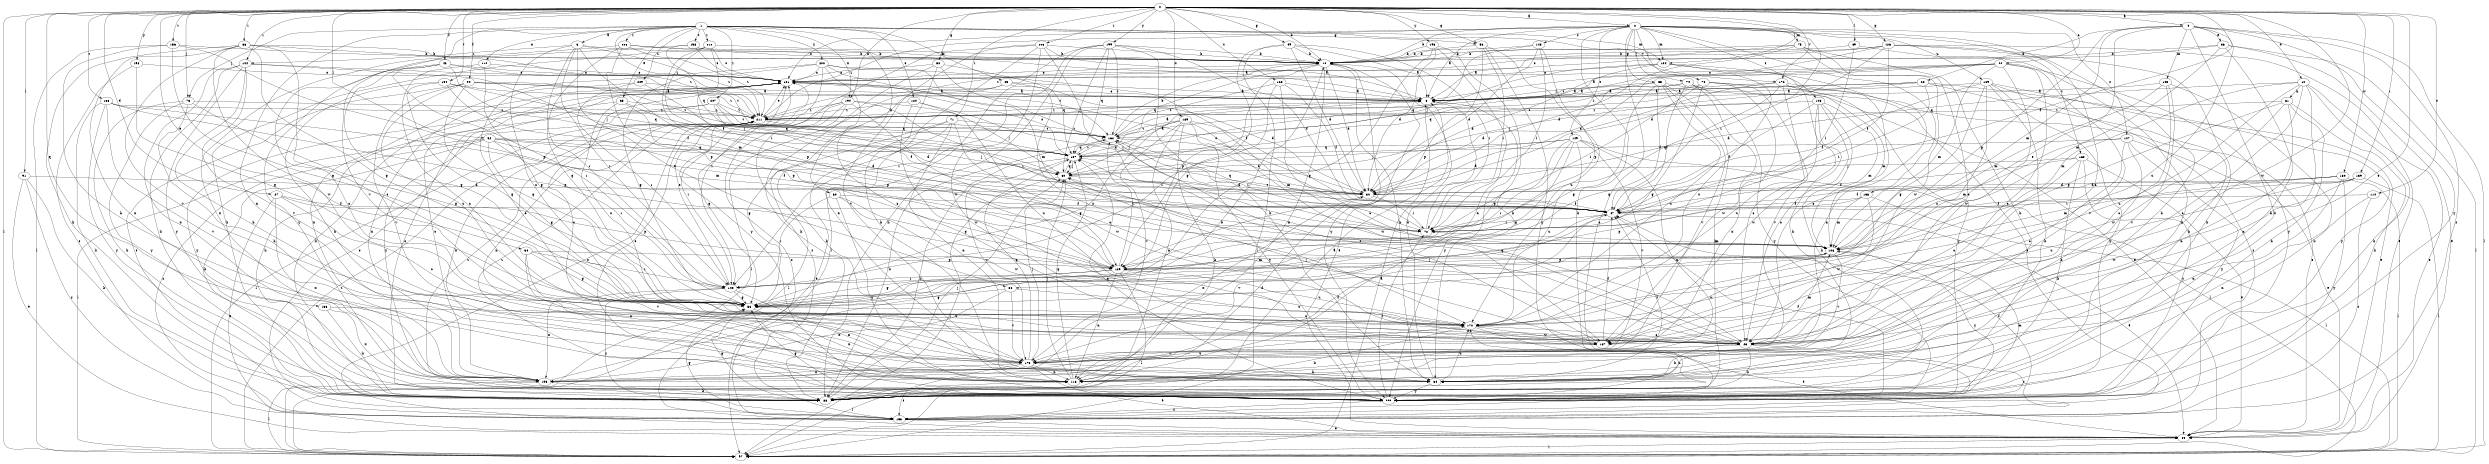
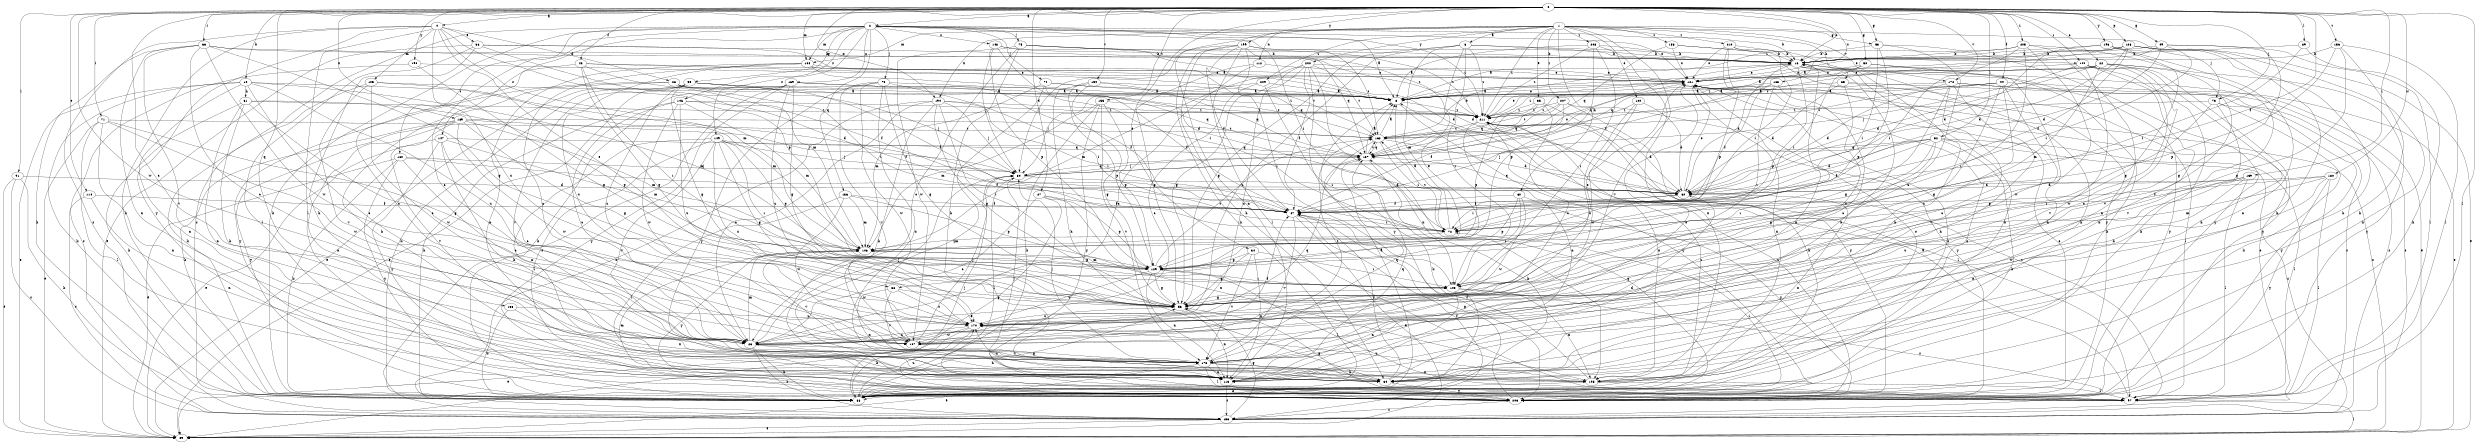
  strict digraph {
    0
    2
    4
    10
    16
    22
    23
    27
    34
    43
    44
    47
    49
    50
    53
    66
    71
    73
    89
    91
    n21 [label=52]
    97
    104
    114
    126
    133
    139
    144
    154
    155
    156
    168
    172
    180
    187
    189
    194
    196
    198
    199
    205
    211
    8
    55
    72
    74
    75
    78
    88
    121
    136
    146
    147
    148
    149
    153
    160
    169
    28
    36
    38
    105
    106
    129
    170
    203
    113
    30
    39
    61
    64
    137
    178
    80
    195
    56
    145
    162
    1
    6
    35
    60
    85
    112
    120
    158
    200
    207
    208
    209
    210
    0 -> 2 [label=a]
    0 -> 4 [label=a]
    0 -> 10 [label=b]
    0 -> 16 [label=b]
    0 -> 22 [label=c]
    0 -> 23 [label=c]
    0 -> 27 [label=d]
    0 -> 34 [label=e]
    0 -> 43 [label=f]
    0 -> 44 [label=f]
    0 -> 47 [label=f]
    0 -> 49 [label=g]
    0 -> 50 [label=g]
    0 -> 53 [label=g]
    0 -> 66 [label=i]
    0 -> 71 [label=i]
    0 -> 73 [label=j]
    0 -> 89 [label=l]
    0 -> 91 [label=l]
    0 -> n21 [label=l]
    0 -> 97 [label=l]
    0 -> 104 [label=m]
    0 -> 114 [label=o]
    0 -> 126 [label=p]
    0 -> 133 [label=q]
    0 -> 139 [label=r]
    0 -> 144 [label=r]
    0 -> 154 [label=t]
    0 -> 155 [label=t]
    0 -> 156 [label=t]
    0 -> 168 [label=u]
    0 -> 172 [label=v]
    0 -> 180 [label=w]
    0 -> 187 [label=w]
    0 -> 189 [label=x]
    0 -> 194 [label=x]
    0 -> 196 [label=y]
    0 -> 198 [label=y]
    0 -> 199 [label=y]
    0 -> 205 [label=z]
    2 -> 16 [label=b]
    2 -> 23 [label=c]
    2 -> 104 [label=m]
    2 -> 211 [label=z]
    2 -> 8 [label=a]
    2 -> 55 [label=g]
    2 -> 72 [label=i]
    2 -> 74 [label=j]
    2 -> 75 [label=j]
    2 -> 78 [label=j]
    2 -> 88 [label=k]
    2 -> 121 [label=o]
    2 -> 136 [label=q]
    2 -> 146 [label=s]
    2 -> 147 [label=s]
    2 -> 148 [label=s]
    2 -> 149 [label=s]
    2 -> 153 [label=s]
    2 -> 160 [label=t]
    2 -> 169 [label=u]
    4 -> 97 [label=l]
    4 -> 88 [label=k]
    4 -> 153 [label=s]
    4 -> 28 [label=d]
    4 -> 36 [label=e]
    4 -> 38 [label=e]
    4 -> 105 [label=m]
    4 -> 106 [label=m]
    4 -> 129 [label=p]
    4 -> 170 [label=u]
    4 -> 203 [label=y]
    10 -> 23 [label=c]
    10 -> 88 [label=k]
    10 -> 106 [label=m]
    10 -> 170 [label=u]
    10 -> 113 [label=n]
    10 -> 30 [label=d]
    10 -> 39 [label=e]
    10 -> 61 [label=h]
    16 -> 121 [label=o]
    16 -> 129 [label=p]
    16 -> 203 [label=y]
    16 -> 113 [label=n]
    16 -> 30 [label=d]
    16 -> 39 [label=e]
    16 -> 64 [label=h]
    16 -> 137 [label=q]
    22 -> 23 [label=c]
    22 -> 187 [label=w]
    22 -> 211 [label=z]
    22 -> 8 [label=a]
    22 -> 121 [label=o]
    22 -> 106 [label=m]
    22 -> 203 [label=y]
    22 -> 30 [label=d]
    22 -> 178 [label=v]
    23 -> 88 [label=k]
    23 -> 153 [label=s]
    23 -> 106 [label=m]
    23 -> 64 [label=h]
    23 -> 137 [label=q]
    23 -> 178 [label=v]
    23 -> 80 [label=j]
    27 -> 23 [label=c]
    27 -> 47 [label=f]
    27 -> 129 [label=p]
    27 -> 39 [label=e]
    27 -> 195 [label=x]
    34 -> 129 [label=p]
    34 -> 113 [label=n]
    34 -> 178 [label=v]
    34 -> 56 [label=g]
    34 -> 145 [label=r]
    43 -> 23 [label=c]
    43 -> 47 [label=f]
    43 -> 121 [label=o]
    43 -> 56 [label=g]
    43 -> 145 [label=r]
    43 -> 162 [label=t]
    44 -> 211 [label=z]
    44 -> 8 [label=a]
    44 -> 153 [label=s]
    44 -> 170 [label=u]
    44 -> 178 [label=v]
    44 -> 56 [label=g]
    44 -> 162 [label=t]
    47 -> 72 [label=i]
    47 -> 39 [label=e]
    47 -> 178 [label=v]
    49 -> 16 [label=b]
    49 -> 97 [label=l]
    49 -> 8 [label=a]
    49 -> 72 [label=i]
    49 -> 30 [label=d]
    49 -> 56 [label=g]
    50 -> 72 [label=i]
    50 -> 88 [label=k]
    50 -> 121 [label=o]
    50 -> 64 [label=h]
    50 -> 137 [label=q]
    53 -> 16 [label=b]
    53 -> 72 [label=i]
    53 -> 129 [label=p]
    53 -> 170 [label=u]
    53 -> 203 [label=y]
    66 -> 16 [label=b]
    66 -> 23 [label=c]
    66 -> 187 [label=w]
    66 -> 211 [label=z]
    66 -> 88 [label=k]
    66 -> 113 [label=n]
    66 -> 178 [label=v]
    66 -> 56 [label=g]
    71 -> 97 [label=l]
    71 -> 187 [label=w]
    71 -> 113 [label=n]
    71 -> 39 [label=e]
    71 -> 56 [label=g]
    71 -> 162 [label=t]
    73 -> 211 [label=z]
    73 -> 88 [label=k]
    73 -> 203 [label=y]
    73 -> 64 [label=h]
    73 -> 56 [label=g]
    89 -> 16 [label=b]
    89 -> 72 [label=i]
    89 -> 88 [label=k]
    91 -> 88 [label=k]
    91 -> 153 [label=s]
    91 -> 30 [label=d]
    91 -> 39 [label=e]
    n21 -> 47 [label=f]
    n21 -> 97 [label=l]
    n21 -> 88 [label=k]
    n21 -> 153 [label=s]
    n21 -> 30 [label=d]
    n21 -> 137 [label=q]
    n21 -> 80 [label=j]
    n21 -> 56 [label=g]
    n21 -> 145 [label=r]
    97 -> 211 [label=z]
    97 -> 8 [label=a]
    104 -> 23 [label=c]
    104 -> 121 [label=o]
    104 -> 170 [label=u]
    104 -> 113 [label=n]
    104 -> 30 [label=d]
    104 -> 137 [label=q]
    114 -> 47 [label=f]
    114 -> 153 [label=s]
    114 -> 113 [label=n]
    126 -> 16 [label=b]
    126 -> 47 [label=f]
    126 -> 88 [label=k]
    126 -> 121 [label=o]
    126 -> 30 [label=d]
    126 -> 39 [label=e]
    126 -> 64 [label=h]
    126 -> 162 [label=t]
    133 -> 88 [label=k]
    133 -> 170 [label=u]
    133 -> 195 [label=x]
    139 -> 97 [label=l]
    139 -> 187 [label=w]
    139 -> 72 [label=i]
    139 -> 170 [label=u]
    139 -> 30 [label=d]
    144 -> 88 [label=k]
    144 -> 121 [label=o]
    144 -> 203 [label=y]
    144 -> 64 [label=h]
    144 -> 178 [label=v]
    144 -> 80 [label=j]
    144 -> 195 [label=x]
    154 -> 8 [label=a]
    154 -> 129 [label=p]
    154 -> 64 [label=h]
    154 -> 137 [label=q]
    154 -> 56 [label=g]
    155 -> 211 [label=z]
    155 -> 88 [label=k]
    155 -> 106 [label=m]
    155 -> 129 [label=p]
    155 -> 203 [label=y]
    155 -> 178 [label=v]
    156 -> 16 [label=b]
    156 -> 97 [label=l]
    156 -> 129 [label=p]
    156 -> 64 [label=h]
    156 -> 56 [label=g]
    168 -> 23 [label=c]
    168 -> 47 [label=f]
    168 -> 8 [label=a]
    168 -> 145 [label=r]
    168 -> 162 [label=t]
    172 -> 23 [label=c]
    172 -> 8 [label=a]
    172 -> 153 [label=s]
    172 -> 30 [label=d]
    172 -> 39 [label=e]
    172 -> 64 [label=h]
    172 -> 56 [label=g]
    180 -> 47 [label=f]
    180 -> 97 [label=l]
    180 -> 106 [label=m]
    180 -> 203 [label=y]
    180 -> 113 [label=n]
    180 -> 30 [label=d]
    187 -> 47 [label=f]
    187 -> 80 [label=j]
    187 -> 162 [label=t]
    189 -> 187 [label=w]
    189 -> 88 [label=k]
    189 -> 106 [label=m]
    189 -> 203 [label=y]
    189 -> 113 [label=n]
    189 -> 178 [label=v]
    189 -> 80 [label=j]
    189 -> 56 [label=g]
    189 -> 162 [label=t]
    194 -> 23 [label=c]
    194 -> 211 [label=z]
    194 -> 72 [label=i]
    194 -> 153 [label=s]
    194 -> 64 [label=h]
    194 -> 80 [label=j]
    194 -> 56 [label=g]
    194 -> 145 [label=r]
    196 -> 16 [label=b]
    196 -> 113 [label=n]
    196 -> 30 [label=d]
    196 -> 64 [label=h]
    196 -> 56 [label=g]
    198 -> 121 [label=o]
    198 -> 153 [label=s]
    198 -> 56 [label=g]
    199 -> 16 [label=b]
    199 -> 47 [label=f]
    199 -> 97 [label=l]
    199 -> 88 [label=k]
    199 -> 64 [label=h]
    199 -> 137 [label=q]
    199 -> 80 [label=j]
    199 -> 145 [label=r]
    199 -> 162 [label=t]
    205 -> 16 [label=b]
    205 -> 187 [label=w]
    205 -> 8 [label=a]
    205 -> 72 [label=i]
    205 -> 113 [label=n]
    205 -> 178 [label=v]
    205 -> 145 [label=r]
    211 -> 97 [label=l]
    211 -> 121 [label=o]
    211 -> 113 [label=n]
    211 -> 30 [label=d]
    211 -> 195 [label=x]
    211 -> 162 [label=t]
    8 -> 211 [label=z]
    8 -> 121 [label=o]
    8 -> 203 [label=y]
    55 -> 47 [label=f]
    55 -> 8 [label=a]
    55 -> 88 [label=k]
    55 -> 170 [label=u]
    55 -> 39 [label=e]
    55 -> 137 [label=q]
    55 -> 178 [label=v]
    55 -> 56 [label=g]
    72 -> 8 [label=a]
    72 -> 106 [label=m]
    72 -> 162 [label=t]
    74 -> 47 [label=f]
    74 -> 211 [label=z]
    74 -> 8 [label=a]
    74 -> 106 [label=m]
    74 -> 203 [label=y]
-   74 -> 195 [label=x]
+   78 -> 195 [label=x]
    75 -> 16 [label=b]
    75 -> 23 [label=c]
    75 -> 187 [label=w]
    75 -> 211 [label=z]
    75 -> 30 [label=d]
    75 -> 64 [label=h]
    78 -> 187 [label=w]
    78 -> 8 [label=a]
    78 -> 72 [label=i]
    78 -> 203 [label=y]
    78 -> 178 [label=v]
    78 -> 56 [label=g]
    88 -> 211 [label=z]
    88 -> 8 [label=a]
    88 -> 121 [label=o]
    88 -> 80 [label=j]
    88 -> 56 [label=g]
    121 -> 8 [label=a]
    121 -> 88 [label=k]
    121 -> 195 [label=x]
    136 -> 47 [label=f]
    136 -> 97 [label=l]
    136 -> 187 [label=w]
    136 -> 106 [label=m]
    136 -> 129 [label=p]
    146 -> 23 [label=c]
    146 -> 47 [label=f]
    146 -> 187 [label=w]
    146 -> 211 [label=z]
    146 -> 88 [label=k]
    146 -> 106 [label=m]
    146 -> 170 [label=u]
    147 -> 23 [label=c]
    147 -> 106 [label=m]
    147 -> 203 [label=y]
    147 -> 39 [label=e]
    147 -> 64 [label=h]
    147 -> 137 [label=q]
    148 -> 16 [label=b]
    148 -> 72 [label=i]
    148 -> 129 [label=p]
    148 -> 30 [label=d]
    148 -> 80 [label=j]
    149 -> 97 [label=l]
    149 -> 129 [label=p]
    149 -> 170 [label=u]
    149 -> 113 [label=n]
    149 -> 137 [label=q]
    149 -> 178 [label=v]
    149 -> 80 [label=j]
    149 -> 56 [label=g]
    149 -> 145 [label=r]
-   153 -> 47 [label=f]
+   47 -> 153 [label=f]
    153 -> 121 [label=o]
    153 -> 39 [label=e]
    153 -> 56 [label=g]
    160 -> 23 [label=c]
    160 -> 47 [label=f]
    160 -> 88 [label=k]
    160 -> 203 [label=y]
    160 -> 39 [label=e]
    160 -> 80 [label=j]
    169 -> 47 [label=f]
    169 -> 8 [label=a]
    169 -> 88 [label=k]
    169 -> 153 [label=s]
    169 -> 170 [label=u]
    169 -> 203 [label=y]
    169 -> 39 [label=e]
    169 -> 56 [label=g]
    28 -> 8 [label=a]
    28 -> 72 [label=i]
    28 -> 203 [label=y]
    28 -> 64 [label=h]
    28 -> 80 [label=j]
    28 -> 162 [label=t]
    36 -> 16 [label=b]
    36 -> 97 [label=l]
    36 -> 8 [label=a]
    36 -> 106 [label=m]
    36 -> 39 [label=e]
    36 -> 64 [label=h]
    38 -> 170 [label=u]
    38 -> 178 [label=v]
    38 -> 195 [label=x]
    38 -> 56 [label=g]
    105 -> 23 [label=c]
    105 -> 8 [label=a]
    105 -> 88 [label=k]
    105 -> 106 [label=m]
    105 -> 178 [label=v]
    106 -> 187 [label=w]
    106 -> 129 [label=p]
    106 -> 203 [label=y]
    106 -> 178 [label=v]
    129 -> 97 [label=l]
    129 -> 106 [label=m]
    129 -> 170 [label=u]
    129 -> 113 [label=n]
    129 -> 56 [label=g]
    129 -> 145 [label=r]
    129 -> 162 [label=t]
    170 -> 23 [label=c]
    170 -> 187 [label=w]
    170 -> 88 [label=k]
    170 -> 39 [label=e]
-   203 -> 47 [label=f]
+   203 -> 47 [label=g]
    203 -> 211 [label=z]
    203 -> 72 [label=i]
    203 -> 121 [label=o]
    203 -> 153 [label=s]
    203 -> 106 [label=m]
    203 -> 170 [label=u]
    203 -> 137 [label=q]
    203 -> 56 [label=g]
    113 -> 153 [label=s]
    113 -> 30 [label=d]
    113 -> 137 [label=q]
    113 -> 80 [label=j]
    30 -> 47 [label=f]
    30 -> 72 [label=i]
    30 -> 121 [label=o]
    30 -> 137 [label=q]
    30 -> 195 [label=x]
-   39 -> 97 [label=l]
+   97 -> 39 [label=l]
    39 -> 121 [label=o]
    61 -> 187 [label=w]
    61 -> 211 [label=z]
    61 -> 88 [label=k]
    61 -> 129 [label=p]
    61 -> 113 [label=n]
    61 -> 64 [label=h]
    64 -> 16 [label=b]
    64 -> 47 [label=f]
    64 -> 170 [label=u]
    64 -> 203 [label=y]
    137 -> 8 [label=a]
    137 -> 88 [label=k]
    137 -> 121 [label=o]
-   137 -> 178 [label=v]
    137 -> 80 [label=j]
    137 -> 162 [label=t]
    178 -> 97 [label=l]
    178 -> 121 [label=o]
    178 -> 113 [label=n]
    178 -> 39 [label=e]
    178 -> 64 [label=h]
    178 -> 137 [label=q]
    178 -> 80 [label=j]
    178 -> 195 [label=x]
    80 -> 97 [label=l]
    80 -> 30 [label=d]
    80 -> 137 [label=q]
    195 -> 16 [label=b]
    195 -> 47 [label=f]
    195 -> 97 [label=l]
    195 -> 88 [label=k]
    195 -> 121 [label=o]
    195 -> 170 [label=u]
    56 -> 170 [label=u]
    56 -> 113 [label=n]
    145 -> 121 [label=o]
    145 -> 153 [label=s]
    145 -> 113 [label=n]
    145 -> 195 [label=x]
    145 -> 56 [label=g]
    162 -> 16 [label=b]
    162 -> 8 [label=a]
    162 -> 72 [label=i]
    162 -> 88 [label=k]
    162 -> 30 [label=d]
    162 -> 137 [label=q]
    1 -> 53 [label=g]
    1 -> 73 [label=j]
    1 -> 104 [label=m]
    1 -> 172 [label=v]
    1 -> 194 [label=x]
    1 -> 211 [label=z]
    1 -> 113 [label=n]
    1 -> 178 [label=v]
    1 -> 6 [label=a]
    1 -> 35 [label=e]
    1 -> 60 [label=h]
    1 -> 85 [label=k]
    1 -> 112 [label=n]
    1 -> 120 [label=o]
    1 -> 158 [label=t]
    1 -> 200 [label=y]
    1 -> 207 [label=z]
    1 -> 208 [label=z]
    1 -> 209 [label=z]
    1 -> 210 [label=z]
    6 -> 16 [label=b]
    6 -> 144 [label=r]
    6 -> 211 [label=z]
    6 -> 38 [label=e]
    6 -> 106 [label=m]
    6 -> 170 [label=u]
    6 -> 56 [label=g]
    6 -> 145 [label=r]
    35 -> 211 [label=z]
    35 -> 129 [label=p]
    35 -> 170 [label=u]
    35 -> 203 [label=y]
    35 -> 137 [label=q]
    60 -> 47 [label=f]
    60 -> 187 [label=w]
    60 -> 129 [label=p]
    60 -> 203 [label=y]
    60 -> 145 [label=r]
    85 -> 97 [label=l]
    85 -> 8 [label=a]
    85 -> 153 [label=s]
    85 -> 170 [label=u]
    85 -> 30 [label=d]
    112 -> 23 [label=c]
    112 -> 121 [label=o]
    112 -> 56 [label=g]
    120 -> 187 [label=w]
    120 -> 211 [label=z]
    120 -> 170 [label=u]
    120 -> 30 [label=d]
    158 -> 16 [label=b]
    158 -> 121 [label=o]
    158 -> 203 [label=y]
    158 -> 137 [label=q]
    200 -> 23 [label=c]
    200 -> 47 [label=f]
    200 -> 121 [label=o]
    200 -> 106 [label=m]
    200 -> 203 [label=y]
    200 -> 195 [label=x]
    200 -> 56 [label=g]
    200 -> 162 [label=t]
    207 -> 47 [label=f]
    207 -> 211 [label=z]
    207 -> 88 [label=k]
    207 -> 203 [label=y]
    207 -> 137 [label=q]
    207 -> 162 [label=t]
    208 -> 16 [label=b]
    208 -> 211 [label=z]
    208 -> 8 [label=a]
    208 -> 129 [label=p]
    208 -> 195 [label=x]
    208 -> 145 [label=r]
    209 -> 23 [label=c]
    209 -> 8 [label=a]
    209 -> 80 [label=j]
    209 -> 145 [label=r]
    210 -> 16 [label=b]
    210 -> 47 [label=f]
    210 -> 72 [label=i]
    210 -> 88 [label=k]
    210 -> 121 [label=o]
    210 -> 129 [label=p]
  }
